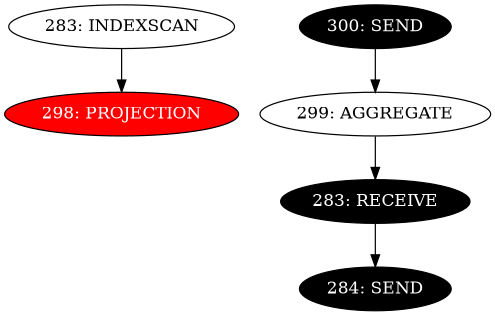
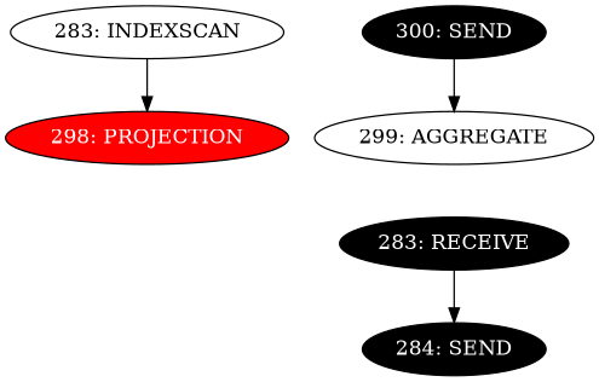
  digraph {
    node [fillcolor=black fontcolor=white style=filled]
    n1 [label="283: INDEXSCAN" fillcolor="" fontcolor="" style=""]
    n2 [fillcolor=red label="298: PROJECTION"]
    n3 [label="284: SEND"]
    n4 [label="283: RECEIVE"]
    n5 [label="299: AGGREGATE" fillcolor="" fontcolor="" style=""]
    n6 [label="300: SEND"]
    n1 -> n2
    n4 -> n3
-   n5 -> n4
    n6 -> n5
  }
